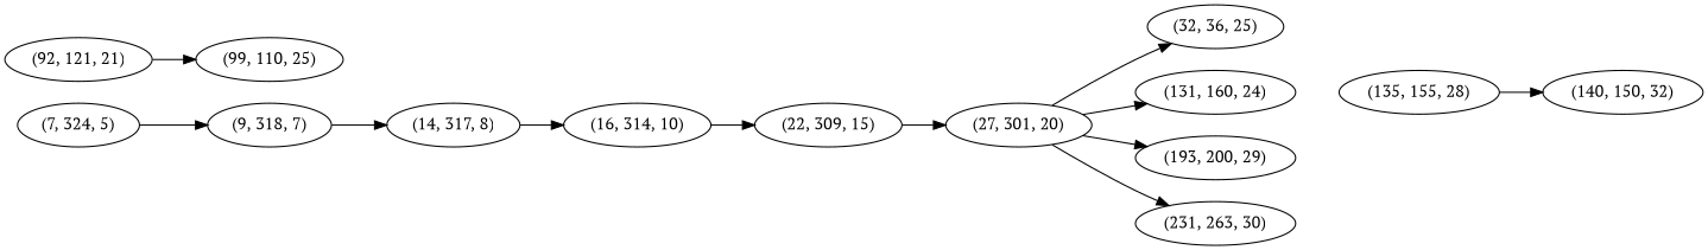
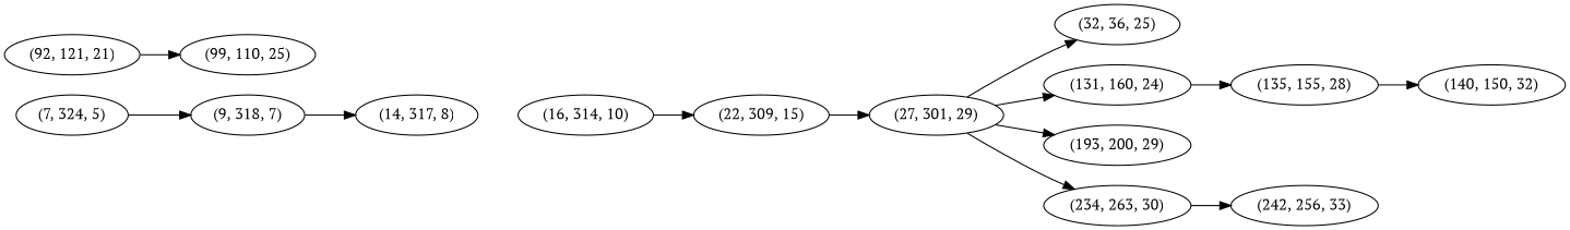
  digraph {
    fontname="PT Serif"
    rankdir=LR
    node [fontname="PT Serif"]
    edge [fontname="PT Serif"]
    "(7, 324, 5)"
    "(9, 318, 7)"
    "(14, 317, 8)"
    "(16, 314, 10)"
    "(22, 309, 15)"
-   "(27, 301, 20)"
+   "(27, 301, 20)" [label="(27, 301, 29)"]
    "(32, 36, 25)"
    "(131, 160, 24)"
    n9 [label="(193, 200, 29)"]
-   "(234, 263, 30)" [label="(231, 263, 30)"]
+   "(234, 263, 30)"
    n11 [label="(99, 110, 25)"]
    "(92, 121, 21)"
    "(135, 155, 28)"
+   "(242, 256, 33)"
    "(140, 150, 32)"
    "(7, 324, 5)" -> "(9, 318, 7)"
    "(9, 318, 7)" -> "(14, 317, 8)"
-   "(14, 317, 8)" -> "(16, 314, 10)"
    "(16, 314, 10)" -> "(22, 309, 15)"
    "(22, 309, 15)" -> "(27, 301, 20)"
    "(27, 301, 20)" -> "(32, 36, 25)"
    "(27, 301, 20)" -> "(131, 160, 24)"
    "(27, 301, 20)" -> n9
    "(27, 301, 20)" -> "(234, 263, 30)"
+   "(131, 160, 24)" -> "(135, 155, 28)"
+   "(234, 263, 30)" -> "(242, 256, 33)"
    "(92, 121, 21)" -> n11
    "(135, 155, 28)" -> "(140, 150, 32)"
  }
